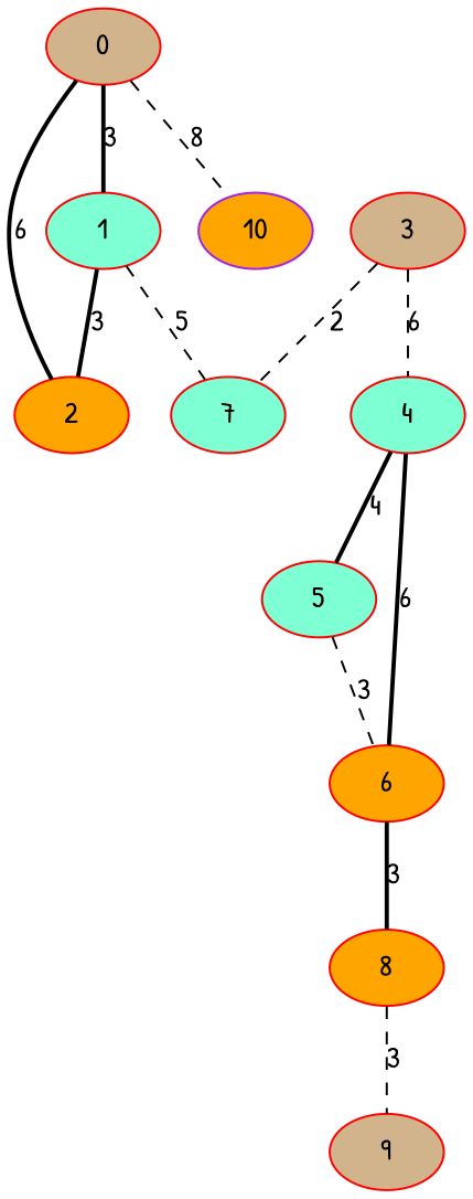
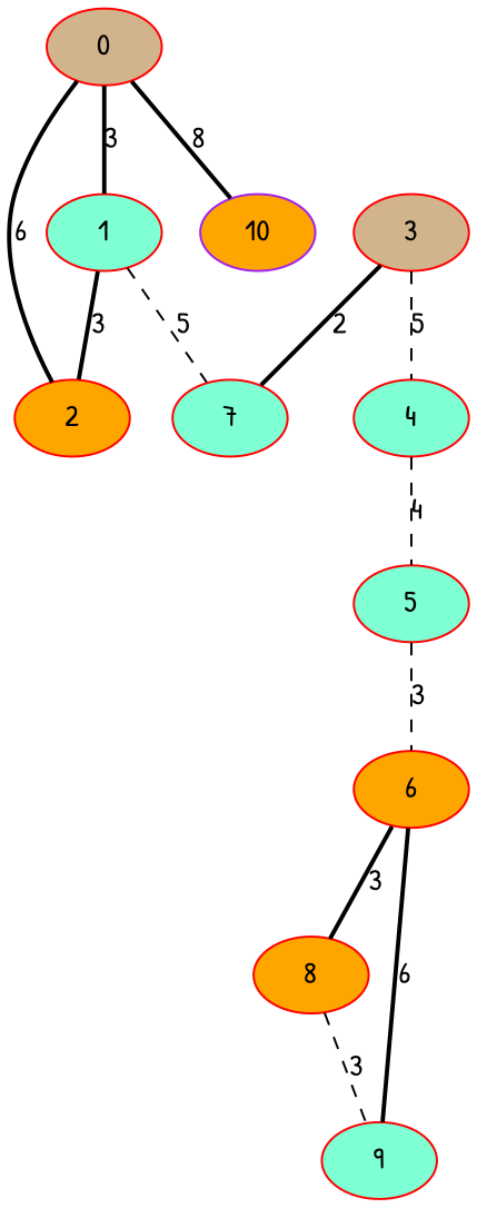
  graph {
    fontname="Patrick Hand"
    node [color=red fillcolor=aquamarine fontname="Patrick Hand" style=filled weight=1]
    edge [fontname="Patrick Hand" style=bold]
    0 [fillcolor=tan]
    1
    2 [fillcolor=orange]
    10 [color=purple fillcolor=orange weight=4]
    7
    3 [fillcolor=tan]
    4
    5
    6 [fillcolor=orange]
    8 [fillcolor=orange]
-   9 [fillcolor=tan]
+   9
    0 -- 1 [label=3]
    0 -- 2 [label=6]
-   0 -- 10 [label=8 style=dashed]
+   0 -- 10 [label=8]
    1 -- 2 [label=3]
    1 -- 7 [label=5 style=dashed]
-   3 -- 7 [label=2 style=dashed]
-   3 -- 4 [label=6 style=dashed]
-   4 -- 5 [label=4]
+   3 -- 7 [label=2]
+   3 -- 4 [label=5 style=dashed]
+   4 -- 5 [label=4 style=dashed]
    5 -- 6 [label=3 style=dashed]
    6 -- 8 [label=3]
-   6 -- 4 [label=6]
+   6 -- 9 [label=6]
    8 -- 9 [label=3 style=dashed]
  }
